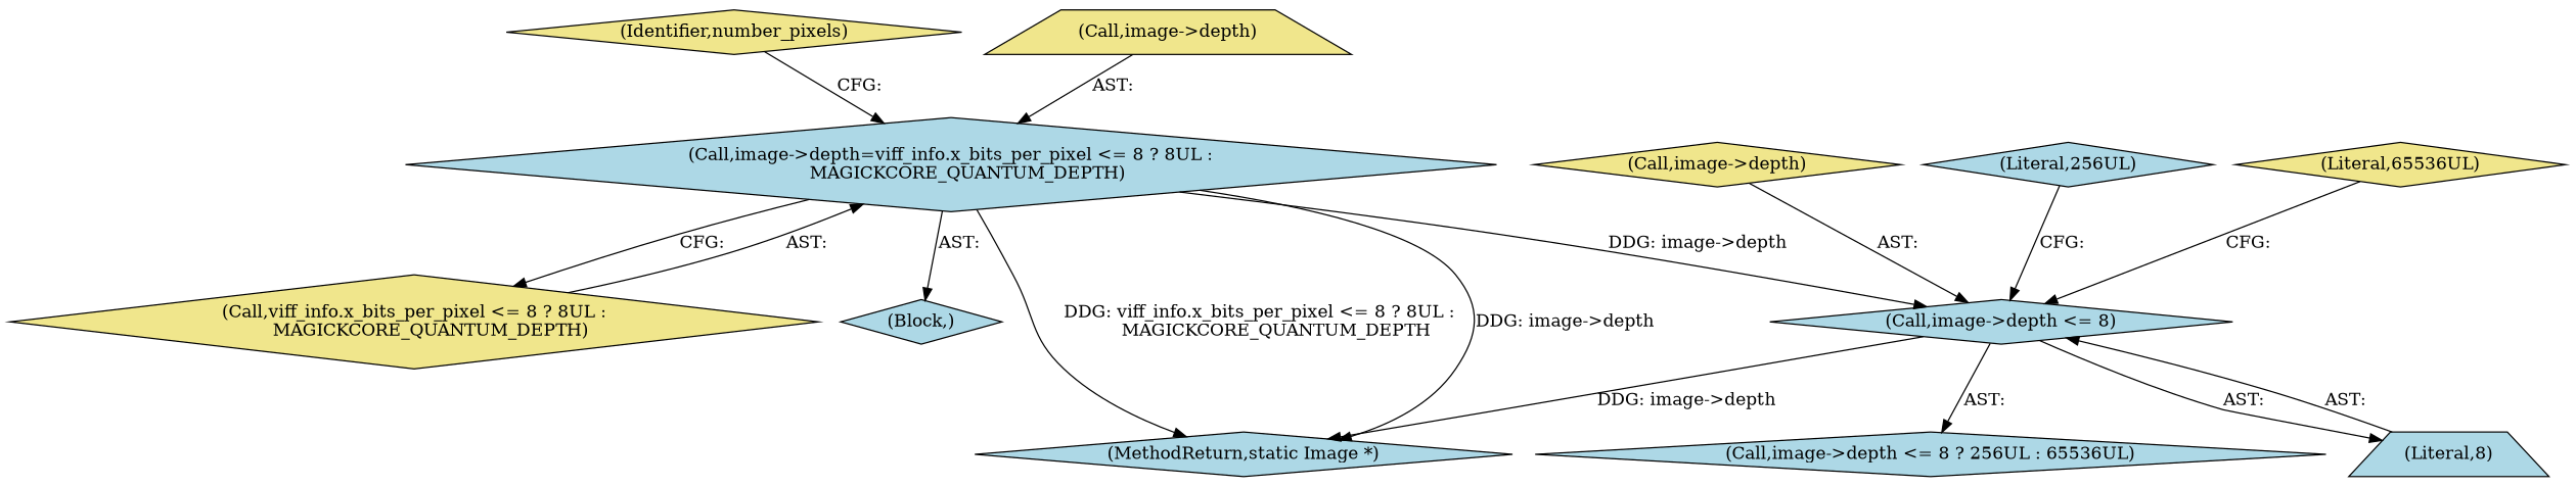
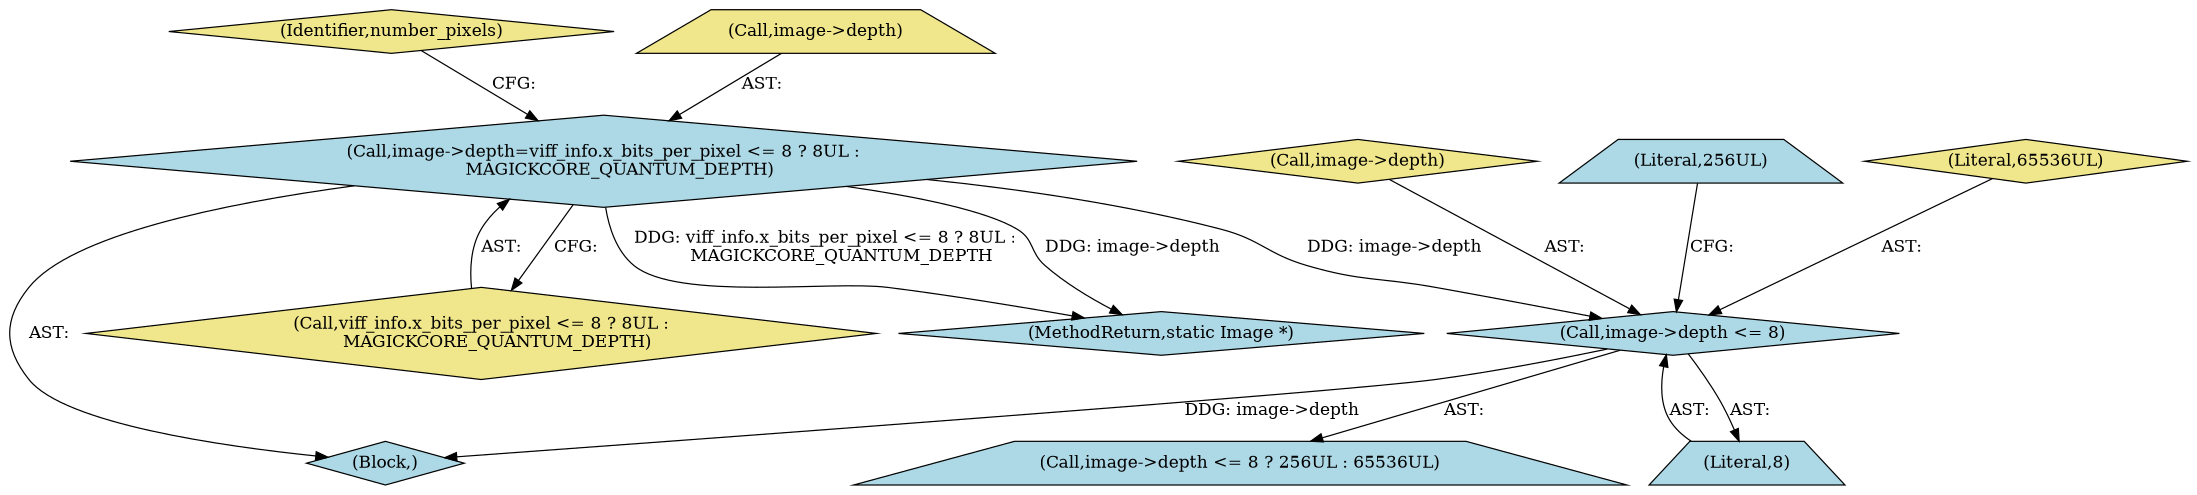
  digraph {
    node [fillcolor=lightblue shape=diamond style=filled]
    n1 [label="(Call,image->depth <= 8)"]
    n2 [label="(Literal,8)" shape=trapezium]
    n3 [label="(MethodReturn,static Image *)"]
-   n4 [label="(Call,image->depth <= 8 ? 256UL : 65536UL)"]
+   n4 [label="(Call,image->depth <= 8 ? 256UL : 65536UL)" shape=trapezium]
    n5 [label="(Call,image->depth=viff_info.x_bits_per_pixel <= 8 ? 8UL :\n      MAGICKCORE_QUANTUM_DEPTH)"]
    n6 [fillcolor=khaki label="(Call,viff_info.x_bits_per_pixel <= 8 ? 8UL :\n      MAGICKCORE_QUANTUM_DEPTH)"]
    n7 [label="(Block,)"]
    n8 [fillcolor=khaki label="(Identifier,number_pixels)"]
    n9 [fillcolor=khaki label="(Call,image->depth)"]
-   n10 [label="(Literal,256UL)"]
+   n10 [label="(Literal,256UL)" shape=trapezium]
    n11 [fillcolor=khaki label="(Literal,65536UL)"]
    n12 [fillcolor=khaki label="(Call,image->depth)" shape=trapezium]
    n1 -> n2 [label="AST: "]
-   n1 -> n3 [label="DDG: image->depth"]
+   n1 -> n7 [label="DDG: image->depth"]
    n1 -> n4 [label="AST: "]
    n2 -> n1 [label="AST: "]
    n5 -> n1 [label="DDG: image->depth"]
    n5 -> n3 [label="DDG: viff_info.x_bits_per_pixel <= 8 ? 8UL :\n      MAGICKCORE_QUANTUM_DEPTH"]
    n5 -> n3 [label="DDG: image->depth"]
    n5 -> n6 [label="CFG: "]
    n5 -> n7 [label="AST: "]
    n6 -> n5 [label="AST: "]
    n8 -> n5 [label="CFG: "]
    n9 -> n1 [label="AST: "]
    n10 -> n1 [label="CFG: "]
-   n11 -> n1 [label="CFG: "]
+   n11 -> n1 [label="AST: "]
    n12 -> n5 [label="AST: "]
  }
